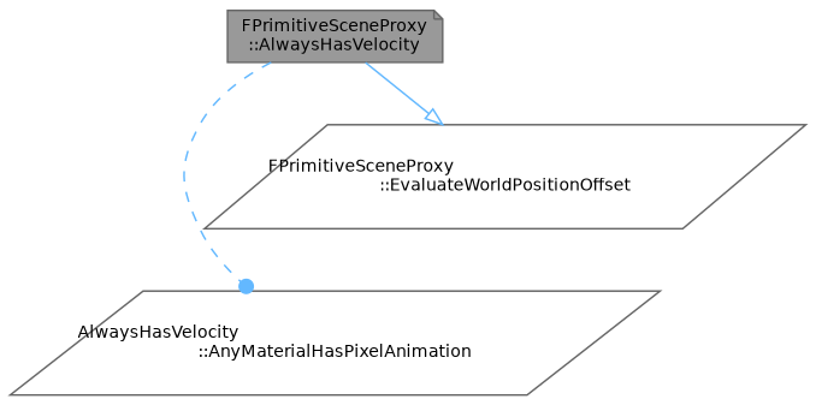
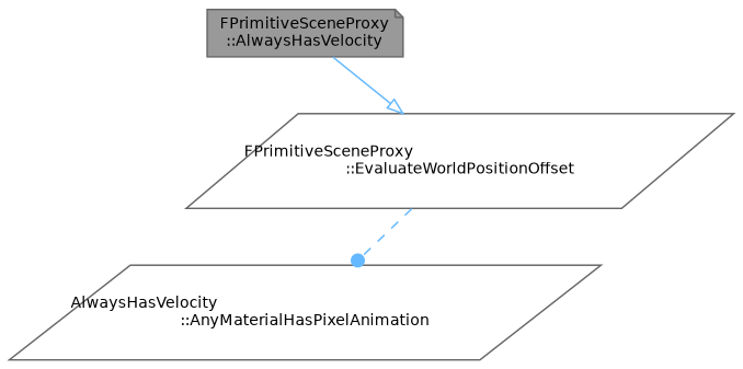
  digraph {
    rankdir=TB
    node [color=grey40 fillcolor=white fontname=Helvetica fontsize=10 shape=parallelogram style=filled]
    edge [color=steelblue1 fontname=Helvetica fontsize=10 labelfontname=Helvetica labelfontsize=10]
    n1 [color=gray40 fillcolor=grey60 fontcolor=black height=0.2 label="FPrimitiveSceneProxy\l::AlwaysHasVelocity" shape=note width=0.4]
    n2 [height=0.2 label="AlwaysHasVelocity\l::AnyMaterialHasPixelAnimation" width=0.4]
    n3 [height=0.2 label="FPrimitiveSceneProxy\l::EvaluateWorldPositionOffset" width=0.4]
-   n1 -> n2 [arrowhead=dot style=dashed]
+   n3 -> n2 [arrowhead=dot style=dashed]
    n1 -> n3 [arrowhead=onormal style=solid]
  }
